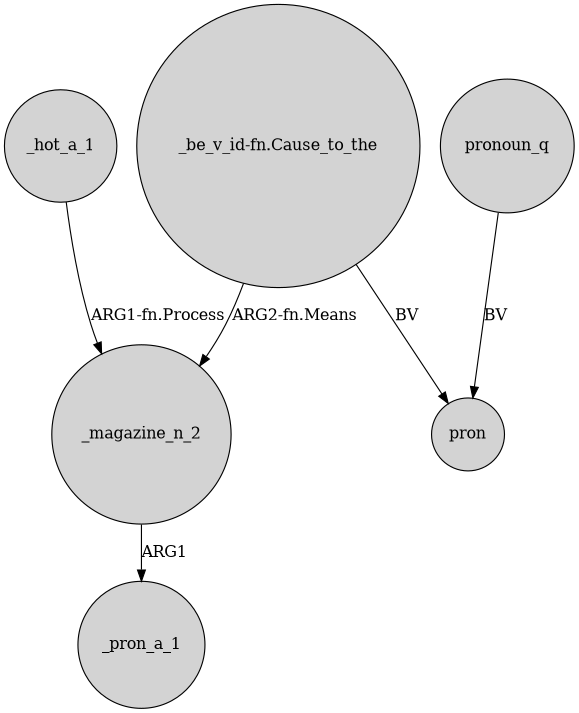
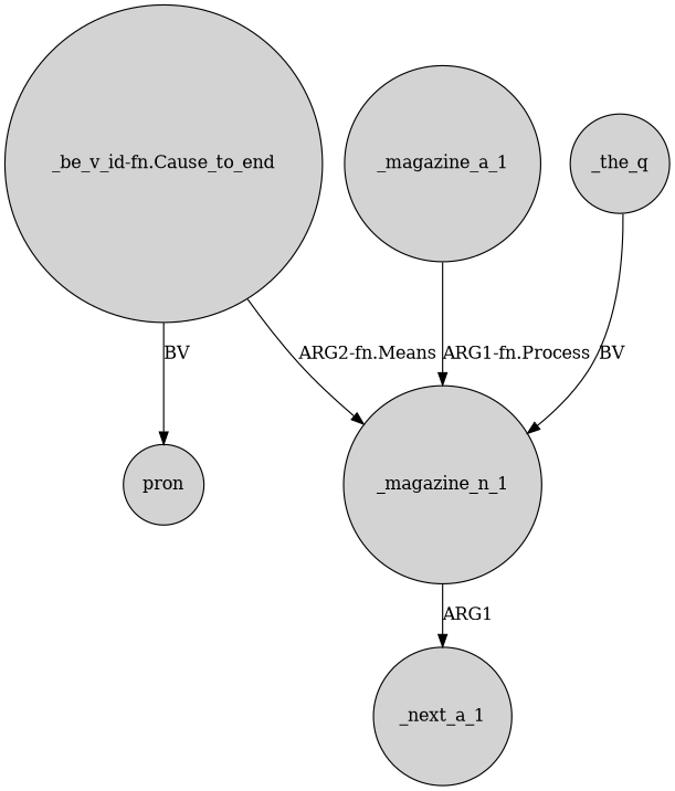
  digraph {
    node [shape=circle style=filled]
-   "_be_v_id-fn.Cause_to_end" [label="_be_v_id-fn.Cause_to_the"]
-   _magazine_n_1 [label=_magazine_n_2]
+   "_be_v_id-fn.Cause_to_end"
+   _magazine_n_1
    pron
-   _next_a_1 [label=_pron_a_1]
-   _hot_a_1
-   pronoun_q
+   _next_a_1
+   _hot_a_1 [label=_magazine_a_1]
+   _the_q
    "_be_v_id-fn.Cause_to_end" -> _magazine_n_1 [label="ARG2-fn.Means"]
    "_be_v_id-fn.Cause_to_end" -> pron [label=BV]
    _magazine_n_1 -> _next_a_1 [label=ARG1]
    _hot_a_1 -> _magazine_n_1 [label="ARG1-fn.Process"]
-   pronoun_q -> pron [label=BV]
+   _the_q -> _magazine_n_1 [label=BV]
  }
